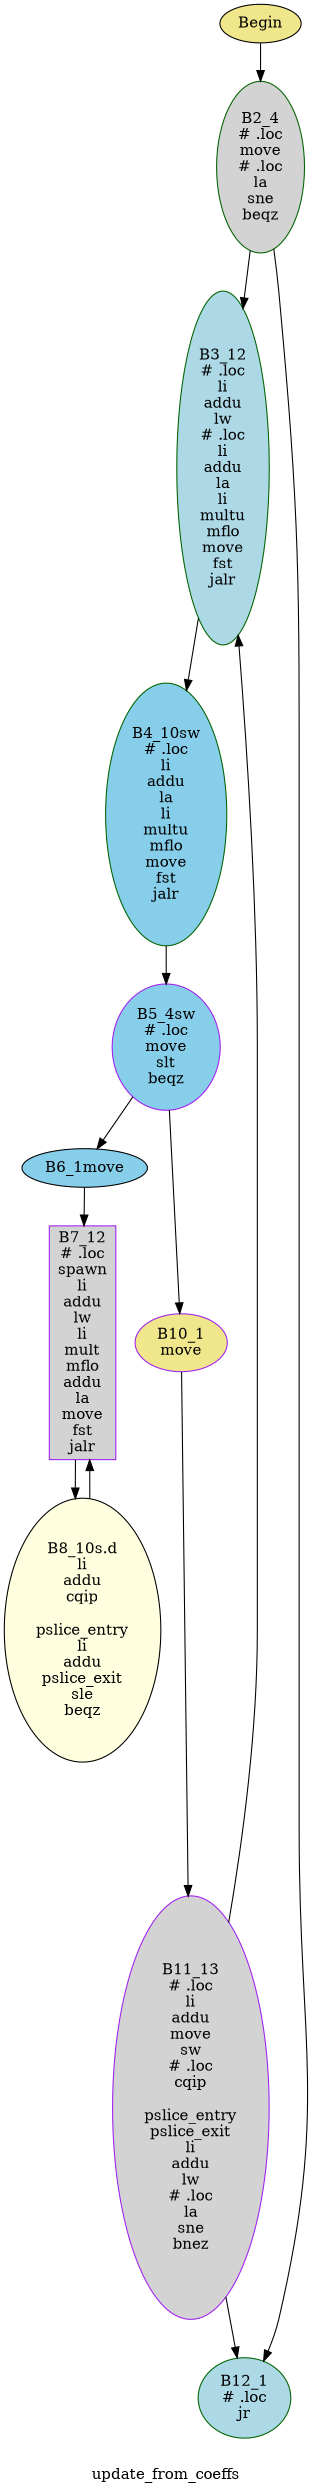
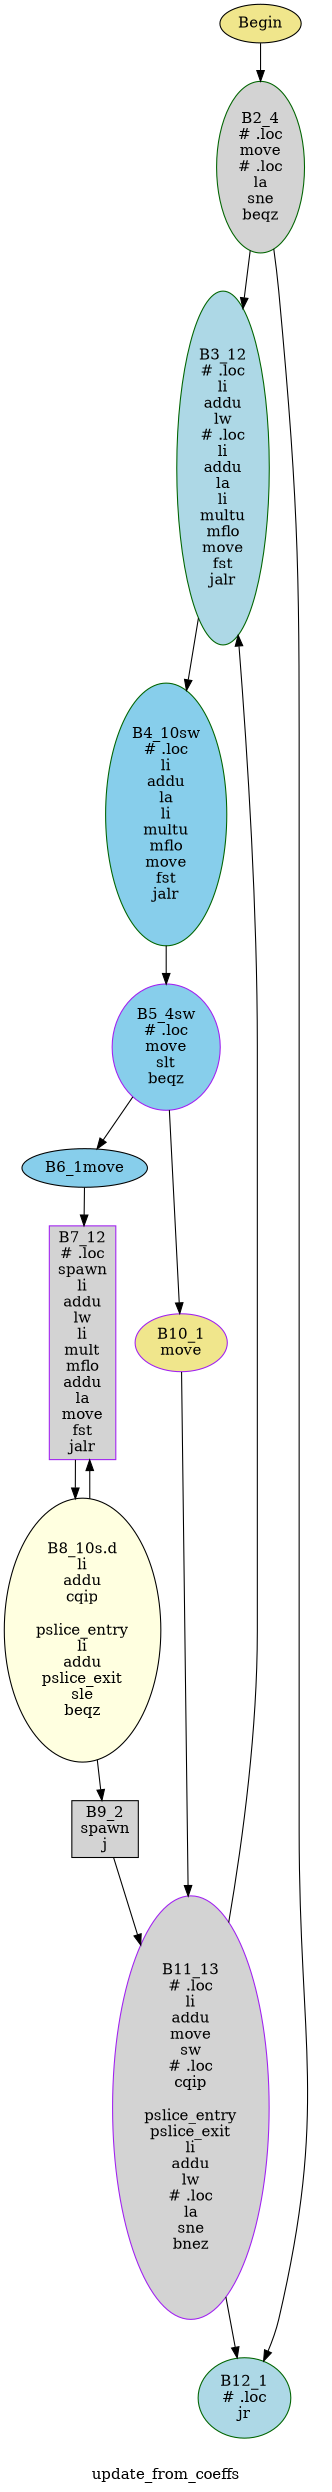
  digraph {
    color=purple
    label=update_from_coeffs
    style=dashed
    node [color=black fillcolor=lightgrey style=filled]
    n1 [fillcolor=khaki label=Begin]
    n2 [color=darkgreen label="B2_4\n# .loc\nmove\n# .loc\nla\nsne\nbeqz\n"]
    n3 [color=darkgreen fillcolor=lightblue label="B3_12\n# .loc\nli\naddu\nlw\n# .loc\nli\naddu\nla\nli\nmultu\nmflo\nmove\nfst\njalr\n"]
    n4 [color=darkgreen fillcolor=lightblue label="B12_1\n# .loc\njr\n"]
    n5 [color=darkgreen fillcolor=skyblue label="B4_10sw\n# .loc\nli\naddu\nla\nli\nmultu\nmflo\nmove\nfst\njalr\n"]
    n6 [color=purple fillcolor=skyblue label="B5_4sw\n# .loc\nmove\nslt\nbeqz\n"]
    n7 [fillcolor=skyblue label="B6_1move\n"]
    n8 [color=purple fillcolor=khaki label="B10_1\nmove\n"]
    n9 [color=purple label="B7_12\n# .loc\nspawn\nli\naddu\nlw\nli\nmult\nmflo\naddu\nla\nmove\nfst\njalr\n" shape=polygon]
    n10 [color=purple label="B11_13\n# .loc\nli\naddu\nmove\nsw\n# .loc\ncqip\n\npslice_entry\npslice_exit\nli\naddu\nlw\n# .loc\nla\nsne\nbnez\n"]
    n11 [fillcolor=lightyellow label="B8_10s.d\nli\naddu\ncqip\n\npslice_entry\nli\naddu\npslice_exit\nsle\nbeqz\n"]
+   n12 [label="B9_2\nspawn\nj\n" shape=polygon]
    n1 -> n2
    n2 -> n3
    n2 -> n4
    n3 -> n5
    n5 -> n6
    n6 -> n7
    n6 -> n8
    n7 -> n9
    n8 -> n10
    n9 -> n11
    n10 -> n3
    n10 -> n4
    n11 -> n9
+   n11 -> n12
+   n12 -> n10
  }
